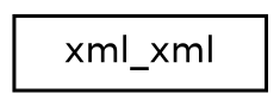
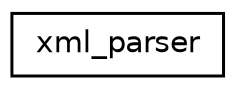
  digraph {
    rankdir=LR
-   n1 [color=black fillcolor=white fontname=Helvetica fontsize=10 height=0.2 label=xml_xml shape=record style=filled width=0.4]
+   n1 [color=black fillcolor=white fontname=Helvetica fontsize=10 height=0.2 label=xml_parser shape=record style=filled width=0.4]
  }
